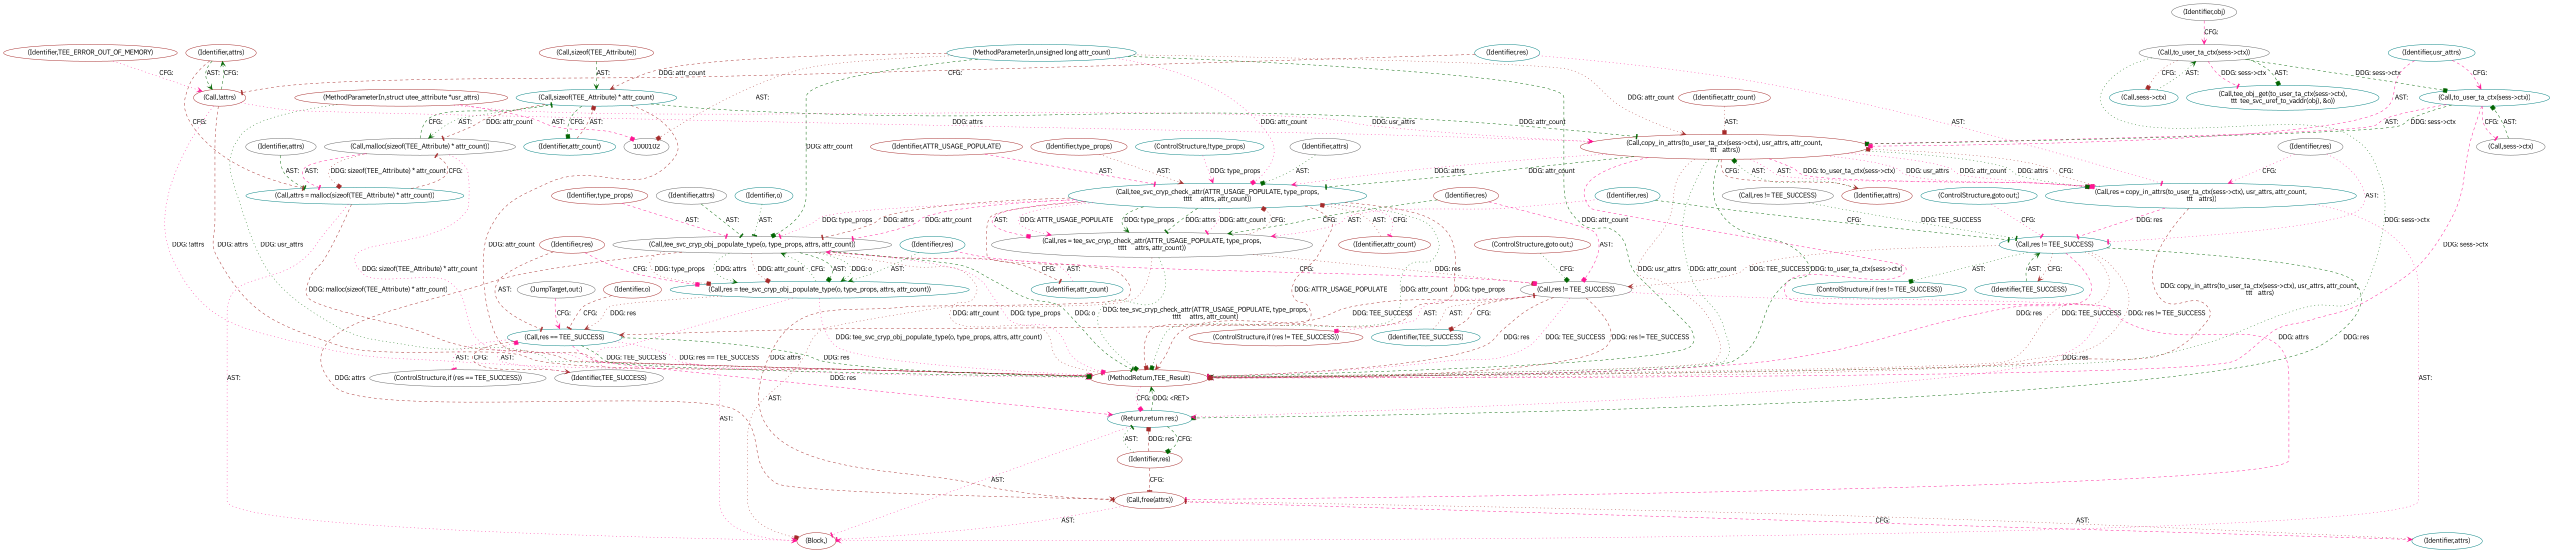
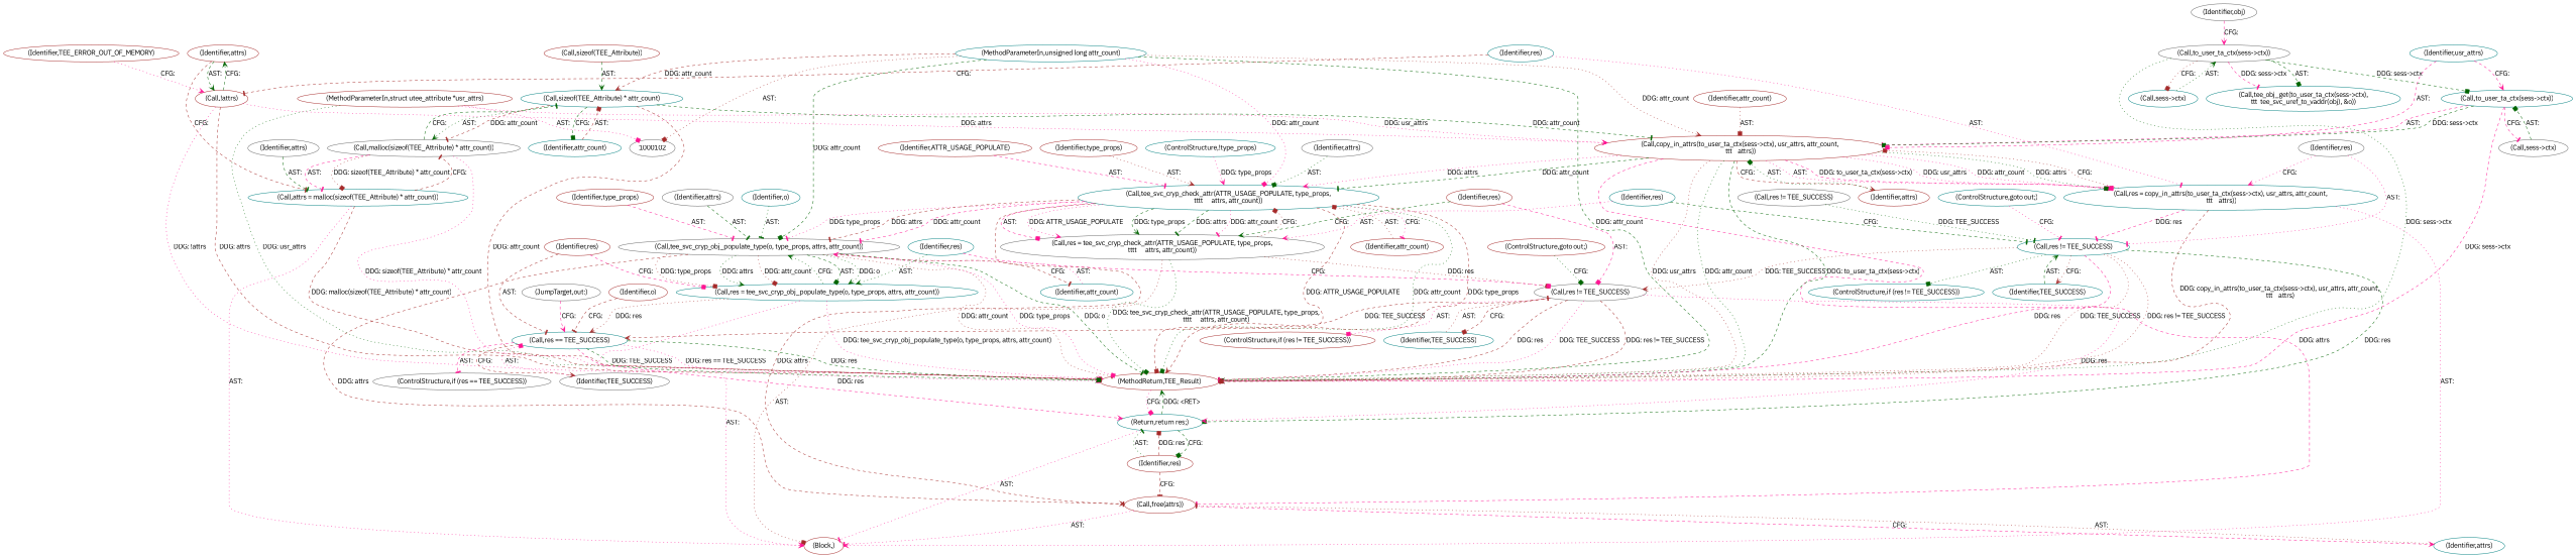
  digraph {
    fontname="IBM Plex Sans"
    node [color=teal fontname="IBM Plex Sans"]
    edge [arrowhead=box color=deeppink fontname="IBM Plex Sans" style=dashed]
    n1 [color=brown label="(Call,copy_in_attrs(to_user_ta_ctx(sess->ctx), usr_attrs, attr_count,\n \t\t\t    attrs))"]
    n2 [label="(Call,res = copy_in_attrs(to_user_ta_ctx(sess->ctx), usr_attrs, attr_count,\n \t\t\t    attrs))"]
    n3 [label="(Call,tee_svc_cryp_check_attr(ATTR_USAGE_POPULATE, type_props,\n\t\t\t\t      attrs, attr_count))"]
    n4 [color=brown label="(Call,free(attrs))"]
    n5 [color=brown label="(Identifier,attrs)"]
    n6 [color=brown label="(MethodReturn,TEE_Result)"]
    n7 [color=brown label="(Block,)"]
    n8 [label="(Call,res != TEE_SUCCESS)"]
    n9 [color=gray40 label="(Call,tee_svc_cryp_obj_populate_type(o, type_props, attrs, attr_count))"]
    n10 [color=gray40 label="(Call,res = tee_svc_cryp_check_attr(ATTR_USAGE_POPULATE, type_props,\n\t\t\t\t      attrs, attr_count))"]
    n11 [color=brown label="(Identifier,attr_count)"]
    n12 [label="(Identifier,attrs)"]
    n13 [label="(Return,return res;)"]
    n14 [label="(Call,to_user_ta_ctx(sess->ctx))"]
    n15 [color=gray40 label="(Call,sess->ctx)"]
    n16 [color=gray40 label="(Call,to_user_ta_ctx(sess->ctx))"]
    n17 [label="(Call,tee_obj_get(to_user_ta_ctx(sess->ctx),\n\t\t\t  tee_svc_uref_to_vaddr(obj), &o))"]
    n18 [label="(Call,sess->ctx)"]
    n19 [color=brown label="(MethodParameterIn,struct utee_attribute *usr_attrs)"]
    1000102 [color=gray40]
    n21 [label="(Call,sizeof(TEE_Attribute) * attr_count)"]
    n22 [color=gray40 label="(Call,malloc(sizeof(TEE_Attribute) * attr_count))"]
    n23 [label="(Identifier,attr_count)"]
    n24 [label="(Call,attrs = malloc(sizeof(TEE_Attribute) * attr_count))"]
    n25 [label="(MethodParameterIn,unsigned long attr_count)"]
    n26 [label="(Call,res = tee_svc_cryp_obj_populate_type(o, type_props, attrs, attr_count))"]
    n27 [label="(Identifier,attr_count)"]
    n28 [color=brown label="(Call,!attrs)"]
    n29 [color=brown label="(Identifier,attrs)"]
    n30 [color=gray40 label="(Call,res != TEE_SUCCESS)"]
    n31 [label="(ControlStructure,if (res != TEE_SUCCESS))"]
    n32 [label="(Identifier,TEE_SUCCESS)"]
    n33 [label="(Call,res == TEE_SUCCESS)"]
    n34 [color=brown label="(ControlStructure,if (res != TEE_SUCCESS))"]
    n35 [label="(Identifier,TEE_SUCCESS)"]
    n36 [color=brown label="(Identifier,res)"]
    n37 [color=gray40 label="(ControlStructure,if (res == TEE_SUCCESS))"]
    n38 [color=gray40 label="(Identifier,TEE_SUCCESS)"]
    n39 [label="(Identifier,usr_attrs)"]
    n40 [label="(Identifier,res)"]
    n41 [color=gray40 label="(Identifier,attrs)"]
    n42 [label="(Identifier,res)"]
    n43 [color=brown label="(Identifier,type_props)"]
    n44 [color=brown label="(Identifier,ATTR_USAGE_POPULATE)"]
    n45 [color=gray40 label="(Identifier,attrs)"]
    n46 [color=brown label="(Call,sizeof(TEE_Attribute))"]
    n47 [color=brown label="(Identifier,o)"]
    n48 [color=brown label="(ControlStructure,goto out;)"]
    n49 [color=brown label="(Identifier,res)"]
    n50 [color=brown label="(Identifier,res)"]
    n51 [color=brown label="(Identifier,TEE_ERROR_OUT_OF_MEMORY)"]
    n52 [label="(Identifier,o)"]
    n53 [color=gray40 label="(JumpTarget,out:)"]
    n54 [color=brown label="(Identifier,type_props)"]
    n55 [label="(ControlStructure,!type_props)"]
    n56 [label="(Identifier,res)"]
    n57 [color=gray40 label="(Identifier,res)"]
    n58 [color=gray40 label="(Identifier,obj)"]
    n59 [color=brown label="(Identifier,attr_count)"]
    n60 [label="(ControlStructure,goto out;)"]
    n61 [color=gray40 label="(Identifier,attrs)"]
    n62 [color=gray40 label="(Call,res != TEE_SUCCESS)"]
    n1 -> n2 [label="AST: " style=dotted]
    n1 -> n2 [arrowhead=tee label="DDG: to_user_ta_ctx(sess->ctx)"]
    n1 -> n2 [label="DDG: usr_attrs" style=dotted]
    n1 -> n2 [label="DDG: attr_count" style=dotted]
    n1 -> n2 [color=darkgreen label="DDG: attrs" style=dotted]
    n1 -> n3 [arrowhead=vee label="DDG: attrs" style=dotted]
    n1 -> n3 [arrowhead=tee color=darkgreen label="DDG: attr_count"]
    n1 -> n4 [arrowhead=tee label="DDG: attrs"]
    n1 -> n5 [arrowhead=vee color=brown label="CFG: "]
    n1 -> n6 [color=brown label="DDG: usr_attrs" style=dotted]
    n1 -> n6 [color=darkgreen label="DDG: attr_count" style=dotted]
    n1 -> n6 [arrowhead=vee color=darkgreen label="DDG: to_user_ta_ctx(sess->ctx)"]
    n2 -> n1 [color=brown label="CFG: " style=dotted]
    n2 -> n6 [arrowhead=vee color=brown label="DDG: copy_in_attrs(to_user_ta_ctx(sess->ctx), usr_attrs, attr_count,\n \t\t\t    attrs)"]
    n2 -> n7 [arrowhead=vee label="AST: " style=dotted]
    n2 -> n8 [arrowhead=tee label="DDG: res"]
    n3 -> n4 [arrowhead=tee color=brown label="DDG: attrs"]
    n3 -> n6 [color=brown label="DDG: ATTR_USAGE_POPULATE"]
    n3 -> n6 [color=darkgreen label="DDG: attr_count" style=dotted]
    n3 -> n6 [arrowhead=vee color=brown label="DDG: type_props"]
    n3 -> n9 [arrowhead=tee label="DDG: type_props" style=dotted]
    n3 -> n9 [arrowhead=tee color=brown label="DDG: attrs"]
    n3 -> n9 [arrowhead=tee label="DDG: attr_count"]
    n3 -> n10 [label="AST: "]
    n3 -> n10 [arrowhead=vee label="DDG: ATTR_USAGE_POPULATE" style=dotted]
    n3 -> n10 [arrowhead=vee color=darkgreen label="DDG: type_props"]
    n3 -> n10 [arrowhead=tee color=darkgreen label="DDG: attrs"]
    n3 -> n10 [arrowhead=tee label="DDG: attr_count" style=dotted]
    n3 -> n11 [arrowhead=tee label="CFG: " style=dotted]
    n4 -> n7 [arrowhead=tee label="AST: " style=dotted]
    n4 -> n12 [arrowhead=vee label="CFG: "]
    n5 -> n1 [color=darkgreen label="AST: " style=dotted]
    n6 -> n13 [label="CFG: " style=dotted]
    n8 -> n6 [color=brown label="DDG: TEE_SUCCESS" style=dotted]
    n8 -> n6 [label="DDG: res"]
    n8 -> n6 [arrowhead=tee color=brown label="DDG: res != TEE_SUCCESS" style=dotted]
    n8 -> n13 [color=darkgreen label="DDG: res"]
    n8 -> n30 [arrowhead=vee color=brown label="DDG: TEE_SUCCESS" style=dotted]
    n8 -> n31 [color=darkgreen label="AST: " style=dotted]
    n8 -> n32 [arrowhead=vee color=brown label="CFG: " style=dotted]
    n9 -> n4 [arrowhead=vee color=brown label="DDG: attrs"]
    n9 -> n6 [arrowhead=tee color=brown label="DDG: attr_count" style=dotted]
    n9 -> n6 [label="DDG: type_props" style=dotted]
    n9 -> n6 [arrowhead=tee color=darkgreen label="DDG: o"]
    n9 -> n26 [color=darkgreen label="AST: "]
    n9 -> n26 [arrowhead=vee color=darkgreen label="DDG: o" style=dotted]
    n9 -> n26 [color=brown label="DDG: type_props" style=dotted]
    n9 -> n26 [arrowhead=vee color=darkgreen label="DDG: attrs" style=dotted]
    n9 -> n26 [color=brown label="DDG: attr_count" style=dotted]
    n9 -> n27 [arrowhead=tee color=brown label="CFG: "]
    n10 -> n3 [color=brown label="CFG: " style=dotted]
    n10 -> n6 [color=darkgreen label="DDG: tee_svc_cryp_check_attr(ATTR_USAGE_POPULATE, type_props,\n\t\t\t\t      attrs, attr_count)" style=dotted]
    n10 -> n7 [color=brown label="AST: " style=dotted]
    n10 -> n30 [color=brown label="DDG: res" style=dotted]
    n11 -> n3 [color=brown label="AST: " style=dotted]
    n12 -> n4 [arrowhead=tee color=brown label="AST: " style=dotted]
    n13 -> n6 [arrowhead=vee color=darkgreen label="DDG: <RET>"]
    n13 -> n7 [arrowhead=tee label="AST: " style=dotted]
    n13 -> n36 [color=darkgreen label="CFG: "]
    n14 -> n1 [arrowhead=tee label="AST: "]
    n14 -> n1 [color=darkgreen label="DDG: sess->ctx"]
    n14 -> n6 [arrowhead=vee label="DDG: sess->ctx"]
    n14 -> n15 [arrowhead=tee label="CFG: "]
    n15 -> n14 [color=darkgreen label="AST: "]
    n16 -> n6 [arrowhead=vee color=darkgreen label="DDG: sess->ctx" style=dotted]
    n16 -> n14 [color=darkgreen label="DDG: sess->ctx"]
    n16 -> n17 [color=darkgreen label="AST: "]
    n16 -> n17 [arrowhead=tee label="DDG: sess->ctx"]
    n16 -> n18 [color=brown label="CFG: " style=dotted]
    n18 -> n16 [arrowhead=vee color=darkgreen label="AST: " style=dotted]
    n19 -> n1 [arrowhead=vee label="DDG: usr_attrs" style=dotted]
    n19 -> n6 [color=darkgreen label="DDG: usr_attrs" style=dotted]
-   n19 -> 1000102 [label="AST: "]
+   n19 -> 1000102 [label="AST: " style=dotted]
    n21 -> n1 [arrowhead=tee color=darkgreen label="DDG: attr_count"]
    n21 -> n6 [color=brown label="DDG: attr_count"]
    n21 -> n22 [arrowhead=vee color=darkgreen label="AST: " style=dotted]
    n21 -> n22 [arrowhead=tee color=brown label="DDG: attr_count"]
    n21 -> n23 [color=darkgreen label="CFG: "]
    n22 -> n6 [arrowhead=tee label="DDG: sizeof(TEE_Attribute) * attr_count" style=dotted]
    n22 -> n21 [arrowhead=tee color=darkgreen label="CFG: "]
    n22 -> n24 [arrowhead=tee label="AST: "]
    n22 -> n24 [color=brown label="DDG: sizeof(TEE_Attribute) * attr_count" style=dotted]
    n23 -> n21 [color=brown label="AST: "]
    n24 -> n6 [arrowhead=vee color=brown label="DDG: malloc(sizeof(TEE_Attribute) * attr_count)"]
    n24 -> n7 [arrowhead=vee label="AST: " style=dotted]
    n24 -> n22 [arrowhead=tee color=brown label="CFG: "]
    n25 -> n1 [arrowhead=vee color=brown label="DDG: attr_count" style=dotted]
    n25 -> n3 [label="DDG: attr_count" style=dotted]
    n25 -> n6 [arrowhead=tee color=darkgreen label="DDG: attr_count"]
    n25 -> n9 [color=darkgreen label="DDG: attr_count"]
    n25 -> 1000102 [color=brown label="AST: " style=dotted]
    n25 -> n21 [arrowhead=vee color=brown label="DDG: attr_count"]
    n26 -> n6 [arrowhead=vee label="DDG: tee_svc_cryp_obj_populate_type(o, type_props, attrs, attr_count)" style=dotted]
    n26 -> n7 [arrowhead=vee label="AST: " style=dotted]
    n26 -> n9 [arrowhead=vee color=darkgreen label="CFG: " style=dotted]
    n26 -> n33 [arrowhead=vee color=brown label="DDG: res" style=dotted]
    n27 -> n9 [arrowhead=vee label="AST: " style=dotted]
    n28 -> n1 [arrowhead=vee label="DDG: attrs" style=dotted]
    n28 -> n6 [arrowhead=vee label="DDG: !attrs" style=dotted]
    n28 -> n6 [arrowhead=tee color=brown label="DDG: attrs"]
    n28 -> n29 [arrowhead=vee color=darkgreen label="CFG: "]
    n29 -> n24 [arrowhead=tee color=brown label="CFG: "]
    n29 -> n28 [arrowhead=vee color=darkgreen label="AST: "]
    n30 -> n6 [arrowhead=tee color=brown label="DDG: res"]
    n30 -> n6 [arrowhead=tee label="DDG: TEE_SUCCESS" style=dotted]
    n30 -> n6 [color=brown label="DDG: res != TEE_SUCCESS"]
    n30 -> n13 [arrowhead=vee label="DDG: res" style=dotted]
    n30 -> n33 [arrowhead=vee color=brown label="DDG: TEE_SUCCESS"]
    n30 -> n34 [label="AST: " style=dotted]
    n30 -> n35 [color=brown label="CFG: "]
    n32 -> n8 [arrowhead=vee color=darkgreen label="AST: "]
    n33 -> n6 [label="DDG: res == TEE_SUCCESS" style=dotted]
    n33 -> n6 [color=darkgreen label="DDG: res"]
    n33 -> n6 [arrowhead=vee color=darkgreen label="DDG: TEE_SUCCESS"]
    n33 -> n13 [arrowhead=vee label="DDG: res"]
-   n33 -> n37 [arrowhead=tee label="AST: " style=dotted]
+   n33 -> n37 [arrowhead=tee label="AST: "]
    n33 -> n38 [arrowhead=vee color=brown label="CFG: "]
    n35 -> n30 [arrowhead=tee color=brown label="AST: " style=dotted]
    n36 -> n4 [arrowhead=tee color=brown label="CFG: "]
    n36 -> n13 [arrowhead=tee color=darkgreen label="AST: " style=dotted]
    n36 -> n13 [color=brown label="DDG: res"]
    n38 -> n33 [label="AST: " style=dotted]
    n39 -> n1 [label="AST: "]
    n39 -> n14 [arrowhead=vee label="CFG: "]
    n40 -> n8 [arrowhead=tee color=darkgreen label="CFG: "]
    n40 -> n10 [arrowhead=vee label="AST: " style=dotted]
    n41 -> n3 [color=darkgreen label="AST: " style=dotted]
    n42 -> n26 [arrowhead=vee color=darkgreen label="AST: " style=dotted]
    n42 -> n30 [label="CFG: "]
    n43 -> n9 [arrowhead=tee label="AST: "]
    n44 -> n3 [arrowhead=tee label="AST: "]
    n45 -> n9 [arrowhead=tee color=darkgreen label="AST: "]
    n46 -> n21 [arrowhead=vee color=darkgreen label="AST: "]
    n47 -> n33 [arrowhead=tee color=brown label="CFG: "]
    n48 -> n30 [color=darkgreen label="CFG: " style=dotted]
    n49 -> n26 [label="CFG: "]
    n49 -> n33 [arrowhead=tee color=brown label="AST: "]
    n50 -> n10 [arrowhead=vee color=darkgreen label="CFG: "]
    n50 -> n30 [label="AST: "]
    n51 -> n28 [arrowhead=vee label="CFG: " style=dotted]
    n52 -> n9 [arrowhead=tee color=darkgreen label="AST: " style=dotted]
    n53 -> n33 [arrowhead=vee label="CFG: "]
    n54 -> n3 [arrowhead=vee color=brown label="AST: " style=dotted]
    n55 -> n3 [arrowhead=vee label="DDG: type_props" style=dotted]
    n56 -> n2 [arrowhead=tee label="AST: " style=dotted]
    n56 -> n28 [arrowhead=tee color=brown label="CFG: "]
    n57 -> n2 [arrowhead=vee label="CFG: " style=dotted]
    n57 -> n8 [arrowhead=tee label="AST: " style=dotted]
    n58 -> n16 [arrowhead=vee label="CFG: "]
    n59 -> n1 [color=brown label="AST: " style=dotted]
    n60 -> n8 [arrowhead=tee label="CFG: " style=dotted]
    n61 -> n24 [arrowhead=tee color=darkgreen label="AST: "]
    n62 -> n8 [arrowhead=tee color=darkgreen label="DDG: TEE_SUCCESS" style=dotted]
  }
